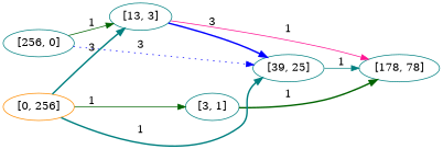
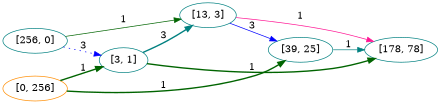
  digraph {
    ordering=out
    rankdir=LR
    node [color=teal shape=oval]
    edge [color=darkgreen style=solid]
    n1 [label="[256, 0]"]
    n2 [label="[13, 3]"]
    n3 [label="[3, 1]"]
    n4 [label="[39, 25]"]
    n5 [label="[178, 78]"]
    n6 [color=darkorange label="[0, 256]"]
    n1 -> n2 [label=1]
-   n1 -> n4 [color=blue label=3 style=dotted]
-   n2 -> n4 [color=blue label=3 style=bold]
+   n1 -> n3 [color=blue label=3 style=dotted]
+   n2 -> n4 [color=blue label=3]
    n2 -> n5 [color=deeppink label=1]
-   n6 -> n2 [color=teal label=3 style=bold]
+   n3 -> n2 [color=teal label=3 style=bold]
    n3 -> n5 [label=1 style=bold]
    n4 -> n5 [color=teal label=1]
-   n6 -> n3 [label=1]
-   n6 -> n4 [color=teal label=1 style=bold]
+   n6 -> n3 [label=1 style=bold]
+   n6 -> n4 [label=1 style=bold]
  }
